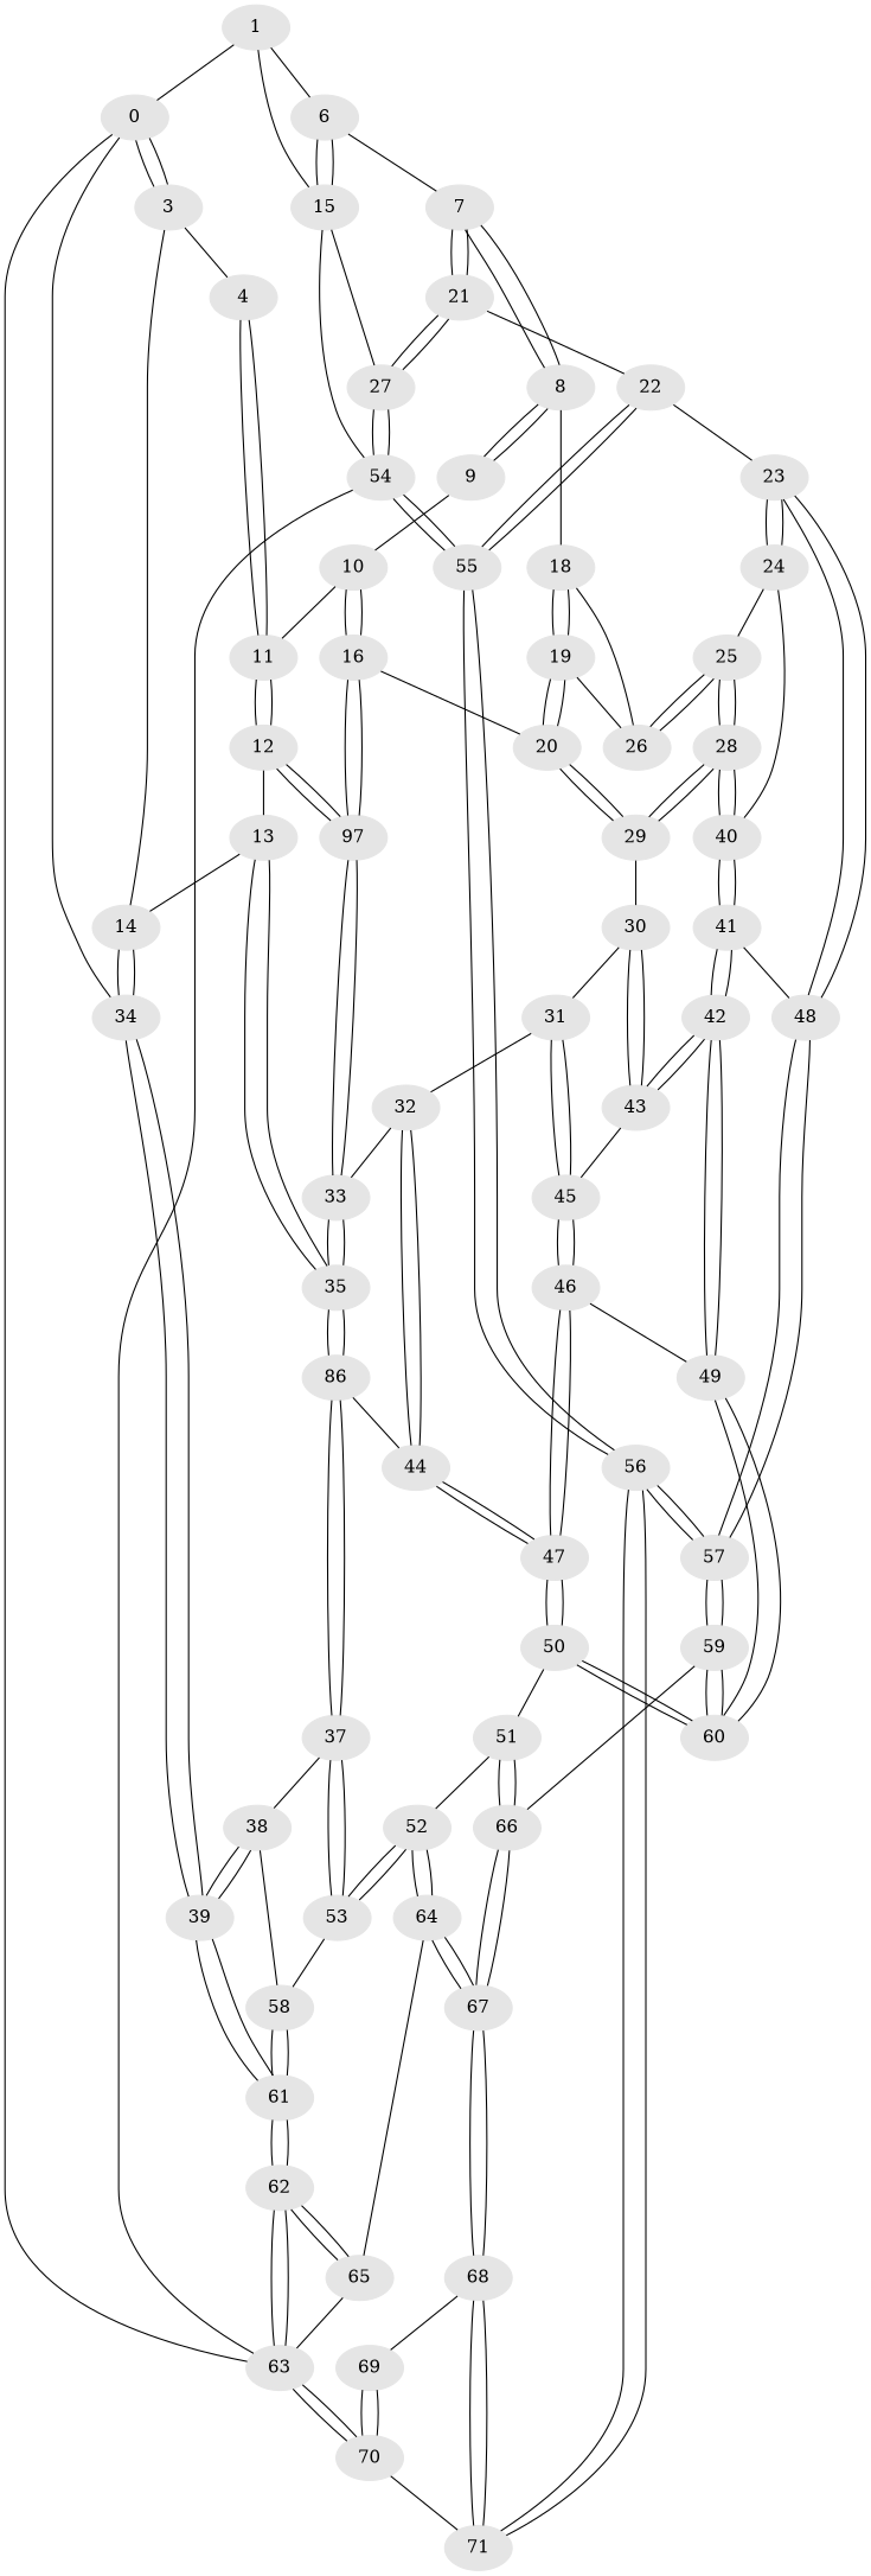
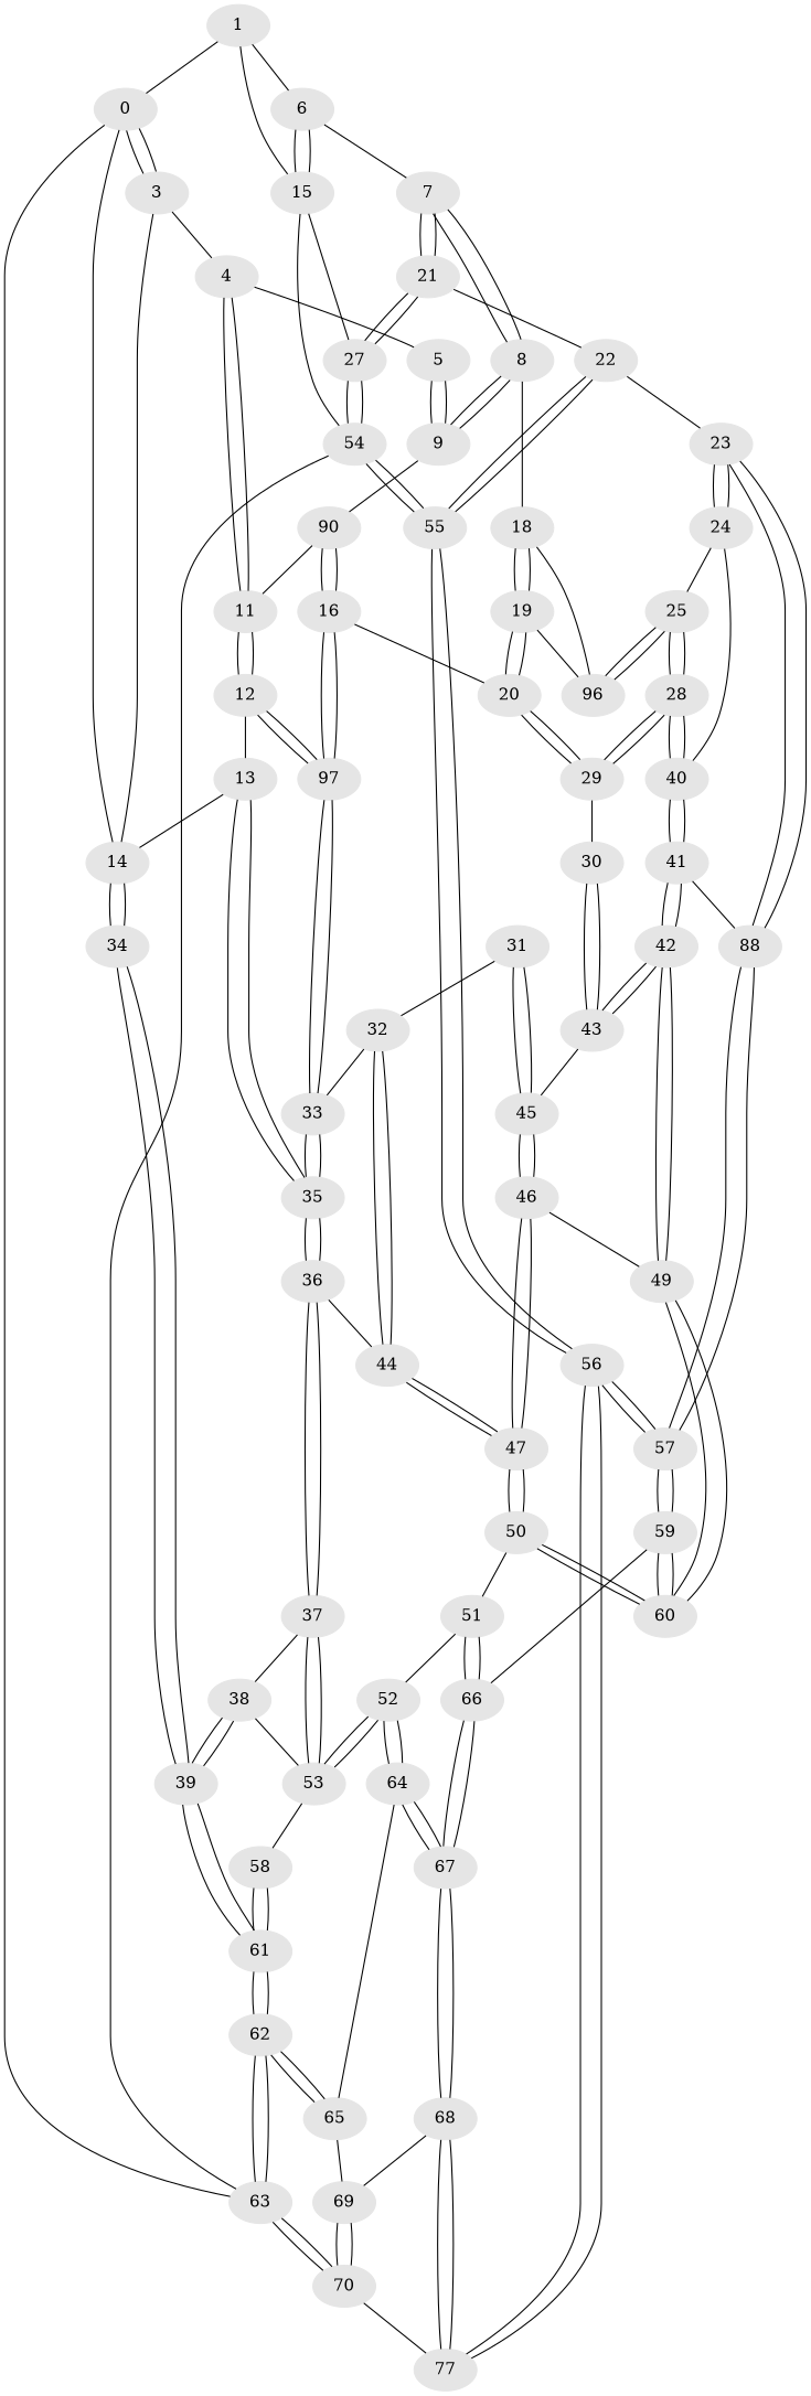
  graph {
    node [color=gray90 style=filled]
    n1 [label=0]
    1
    6
    15
    3
    34
    63
    7
    27
    54
    4
    14
    39
    70
+   5
    11
    9
    12
-   10
+   10 [label=90]
    8
    21
    18
    22
    19
-   26
+   26 [label=96]
    16
    n27 [label=97]
    20
    13
    35
    33
-   36 [label=86]
+   36
    55
    29
    30
    23
    24
-   48
+   48 [label=88]
    56
    25
    40
    57
    28
    41
    31
    43
    32
    45
    44
    46
    47
    61
    37
    38
    53
    58
    62
    42
    49
    60
    50
    51
    59
    52
    66
    64
    67
    65
-   71
+   71 [label=77]
    69
    68
    n1 -- 3
    n1 -- 3
-   n1 -- 34
+   n1 -- 14
    n1 -- 63
    1 -- n1
    1 -- 6
    1 -- 15
    6 -- 15
    6 -- 15
    6 -- 7
    15 -- 27
    15 -- 54
    3 -- 4
    3 -- 14
    34 -- 39
    34 -- 39
    63 -- 70
    63 -- 70
    7 -- 8
    7 -- 8
    7 -- 21
    7 -- 21
    27 -- 54
    27 -- 54
    54 -- 63
    54 -- 55
    54 -- 55
+   4 -- 5
    4 -- 11
    4 -- 11
    14 -- 34
    14 -- 34
    39 -- 61
    39 -- 61
    70 -- 71
+   5 -- 9
+   5 -- 9
    11 -- 12
    11 -- 12
    9 -- 10
    12 -- n27
    12 -- n27
    12 -- 13
    10 -- 11
    10 -- 16
    10 -- 16
    8 -- 9
    8 -- 9
    8 -- 18
    21 -- 27
    21 -- 27
    21 -- 22
    18 -- 19
    18 -- 19
    18 -- 26
    22 -- 55
    22 -- 55
    22 -- 23
    19 -- 26
    19 -- 20
    19 -- 20
    16 -- n27
    16 -- n27
    16 -- 20
    n27 -- 33
    n27 -- 33
    20 -- 29
    20 -- 29
    13 -- 14
    13 -- 35
    13 -- 35
    35 -- 36
    35 -- 36
    33 -- 35
    33 -- 35
    36 -- 44
    36 -- 37
    36 -- 37
    55 -- 56
    55 -- 56
    29 -- 30
-   30 -- 31
    30 -- 43
    30 -- 43
    23 -- 24
    23 -- 24
    23 -- 48
    23 -- 48
    24 -- 25
    24 -- 40
    48 -- 57
    48 -- 57
    56 -- 57
    56 -- 57
    56 -- 71
    56 -- 71
    25 -- 26
    25 -- 26
    25 -- 28
    25 -- 28
    40 -- 41
    40 -- 41
    57 -- 59
    57 -- 59
    28 -- 29
    28 -- 29
    28 -- 40
    28 -- 40
    41 -- 48
    41 -- 42
    41 -- 42
    31 -- 32
    31 -- 45
    31 -- 45
    43 -- 45
    32 -- 33
    32 -- 44
    32 -- 44
    45 -- 46
    45 -- 46
    44 -- 47
    44 -- 47
    46 -- 47
    46 -- 47
    46 -- 49
    47 -- 50
    47 -- 50
    61 -- 62
    61 -- 62
    37 -- 38
    37 -- 53
    37 -- 53
    38 -- 39
    38 -- 39
-   38 -- 58
+   38 -- 53
    53 -- 58
    58 -- 61
    58 -- 61
    62 -- 63
    62 -- 63
    62 -- 65
    62 -- 65
    42 -- 43
    42 -- 43
    42 -- 49
    42 -- 49
    49 -- 60
    49 -- 60
    50 -- 60
    50 -- 60
    50 -- 51
    51 -- 52
    51 -- 66
    51 -- 66
    59 -- 60
    59 -- 60
    59 -- 66
    52 -- 53
    52 -- 53
    52 -- 64
    52 -- 64
    66 -- 67
    66 -- 67
    64 -- 67
    64 -- 67
    64 -- 65
    67 -- 68
    67 -- 68
-   65 -- 63
+   65 -- 69
    69 -- 70
    69 -- 70
    68 -- 71
    68 -- 71
    68 -- 69
  }
